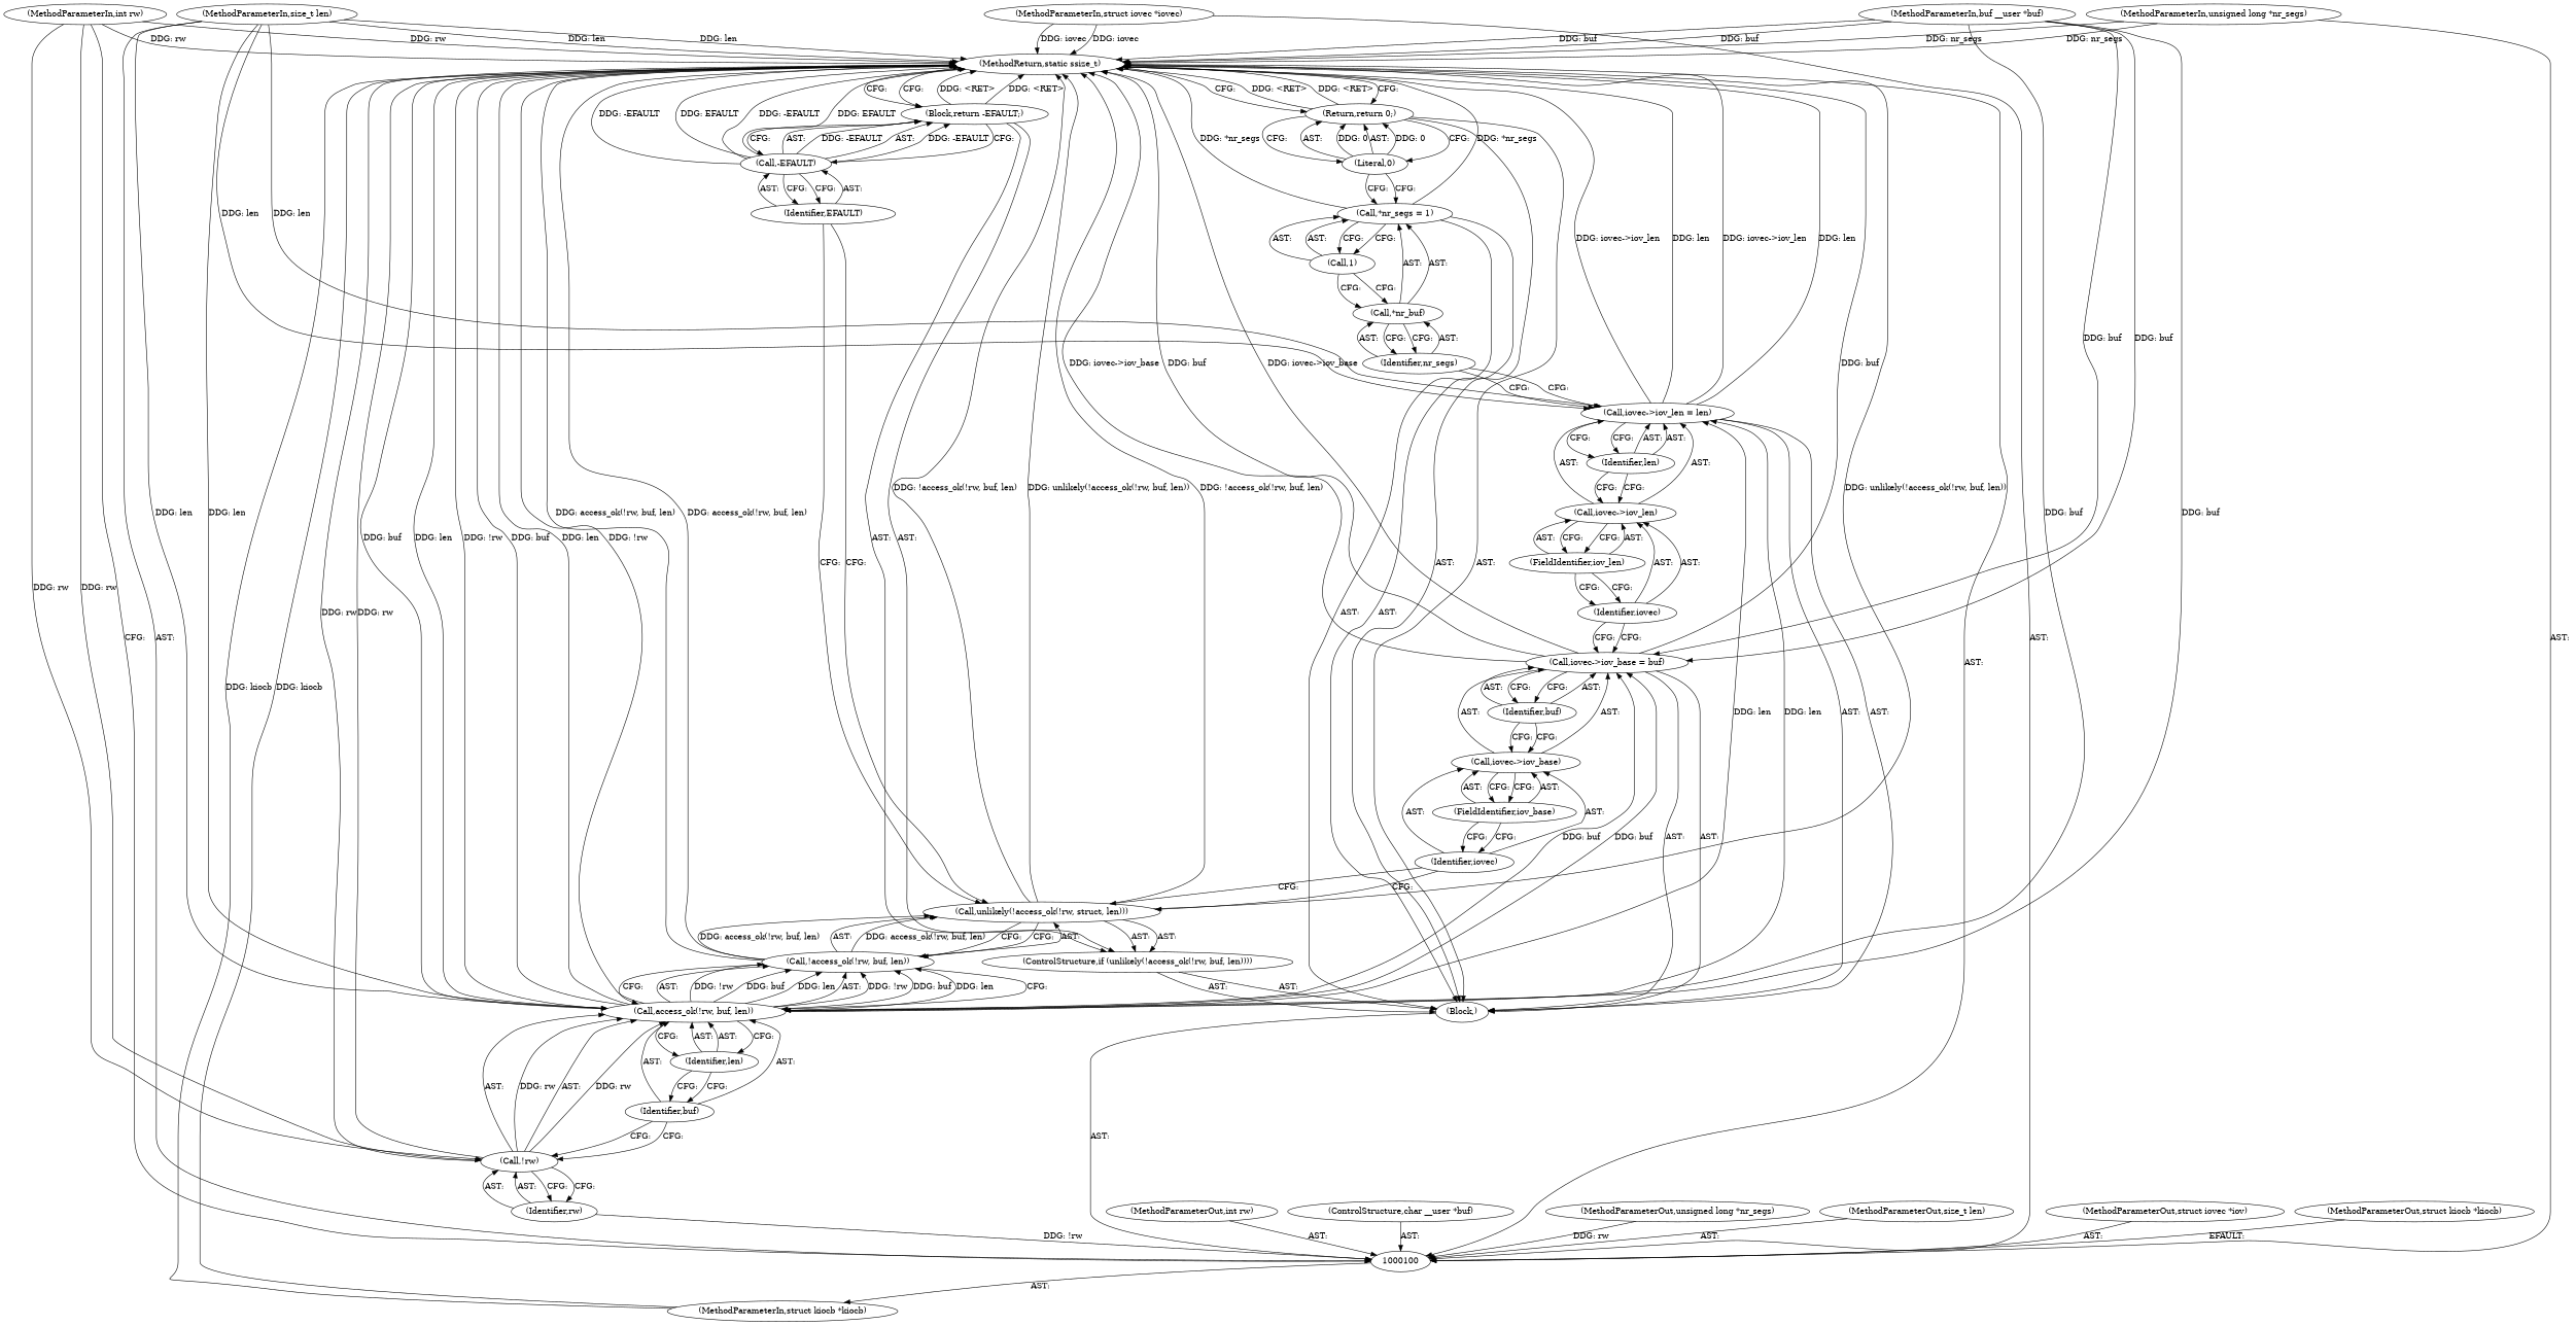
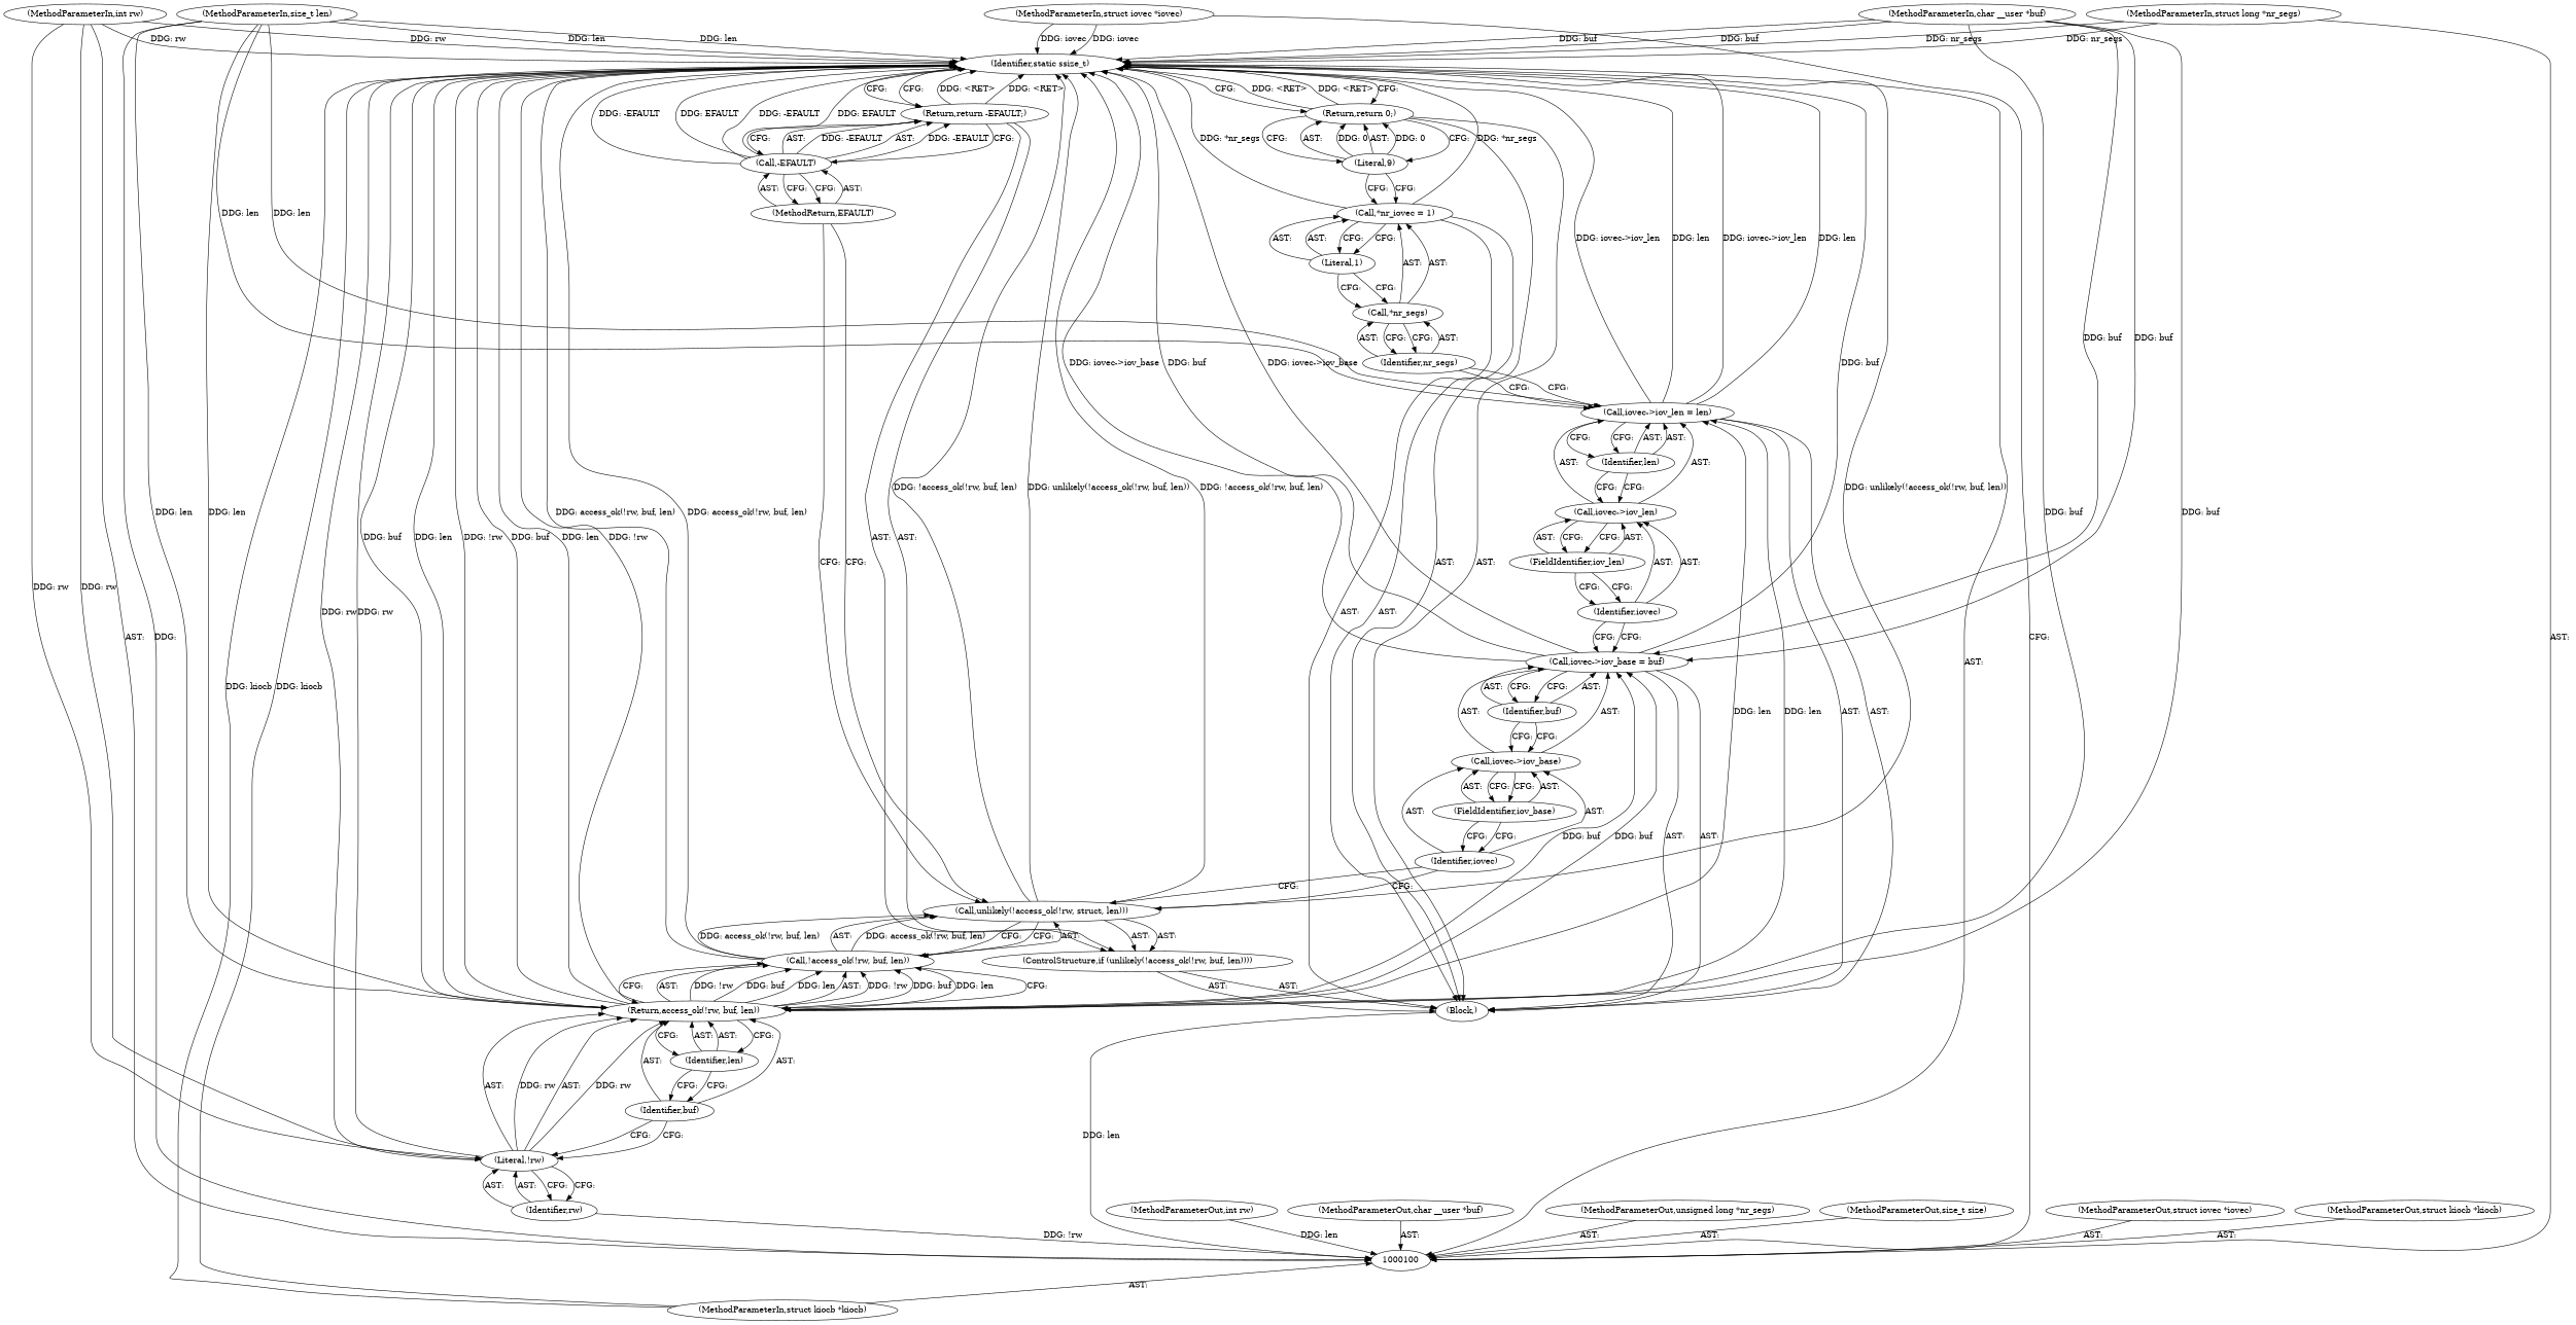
  digraph {
-   n1 [label="(MethodReturn,static ssize_t)"]
+   n1 [label="(Identifier,static ssize_t)"]
    n2 [label="(Return,return 0;)"]
-   n3 [label="(Block,return -EFAULT;)"]
+   n3 [label="(Return,return -EFAULT;)"]
    1000100
    n5 [label="(Block,)"]
-   n6 [label="(Literal,0)"]
+   n6 [label="(Literal,9)"]
    n7 [label="(ControlStructure,if (unlikely(!access_ok(!rw, buf, len))))"]
    n8 [label="(Call,-EFAULT)"]
    n9 [label="(MethodParameterIn,struct kiocb *kiocb)"]
    n10 [label="(MethodParameterOut,struct kiocb *kiocb)"]
    n11 [label="(Call,iovec->iov_base = buf)"]
    n12 [label="(Identifier,buf)"]
    n13 [label="(Call,iovec->iov_base)"]
    n14 [label="(FieldIdentifier,iov_base)"]
    n15 [label="(Identifier,iovec)"]
    n16 [label="(Call,unlikely(!access_ok(!rw, struct, len)))"]
    n17 [label="(Call,!access_ok(!rw, buf, len))"]
    n18 [label="(Identifier,len)"]
    n19 [label="(Call,iovec->iov_len = len)"]
    n20 [label="(Call,iovec->iov_len)"]
    n21 [label="(FieldIdentifier,iov_len)"]
    n22 [label="(Identifier,iovec)"]
-   n23 [label="(Call,1)"]
-   n24 [label="(Call,*nr_segs = 1)"]
-   n25 [label="(Call,*nr_buf)"]
+   n23 [label="(Literal,1)"]
+   n24 [label="(Call,*nr_iovec = 1)"]
+   n25 [label="(Call,*nr_segs)"]
    n26 [label="(Identifier,nr_segs)"]
    n27 [label="(MethodParameterIn,int rw)"]
-   n28 [label="(Call,!rw)"]
-   n29 [label="(Call,access_ok(!rw, buf, len))"]
+   n28 [label="(Literal,!rw)"]
+   n29 [label="(Return,access_ok(!rw, buf, len))"]
    n30 [label="(Identifier,rw)"]
    n31 [label="(MethodParameterOut,int rw)"]
-   n32 [label="(MethodParameterIn,buf __user *buf)"]
+   n32 [label="(MethodParameterIn,char __user *buf)"]
    n33 [label="(Identifier,len)"]
-   n34 [label="(ControlStructure,char __user *buf)"]
-   n35 [label="(MethodParameterIn,unsigned long *nr_segs)"]
+   n34 [label="(MethodParameterOut,char __user *buf)"]
+   n35 [label="(MethodParameterIn,struct long *nr_segs)"]
    n36 [label="(MethodParameterOut,unsigned long *nr_segs)"]
    n37 [label="(MethodParameterIn,size_t len)"]
-   n38 [label="(MethodParameterOut,size_t len)"]
+   n38 [label="(MethodParameterOut,size_t size)"]
    n39 [label="(MethodParameterIn,struct iovec *iovec)"]
-   n40 [label="(MethodParameterOut,struct iovec *iov)"]
+   n40 [label="(MethodParameterOut,struct iovec *iovec)"]
    n41 [label="(Identifier,buf)"]
-   n42 [label="(Identifier,EFAULT)"]
+   n42 [label="(MethodReturn,EFAULT)"]
    n1 -> n2 [label="CFG: "]
    n1 -> n2 [label="CFG: "]
    n1 -> n3 [label="CFG: "]
    n1 -> n3 [label="CFG: "]
    n1 -> 1000100 [label="AST: "]
    n2 -> n1 [label="DDG: <RET>"]
    n2 -> n1 [label="DDG: <RET>"]
    n2 -> n5 [label="AST: "]
    n2 -> n5 [label="AST: "]
    n2 -> n6 [label="CFG: "]
    n2 -> n6 [label="CFG: "]
    n3 -> n1 [label="DDG: <RET>"]
    n3 -> n1 [label="DDG: <RET>"]
    n3 -> n7 [label="AST: "]
    n3 -> n7 [label="AST: "]
    n3 -> n8 [label="CFG: "]
    n3 -> n8 [label="CFG: "]
-   n5 -> 1000100 [label="AST: "]
+   n5 -> 1000100 [label="DDG: len"]
    n6 -> n2 [label="AST: "]
    n6 -> n2 [label="DDG: 0"]
    n6 -> n2 [label="AST: "]
    n6 -> n2 [label="DDG: 0"]
    n6 -> n24 [label="CFG: "]
    n6 -> n24 [label="CFG: "]
    n7 -> n5 [label="AST: "]
    n7 -> n5 [label="AST: "]
    n8 -> n1 [label="DDG: -EFAULT"]
    n8 -> n1 [label="DDG: EFAULT"]
    n8 -> n1 [label="DDG: -EFAULT"]
    n8 -> n1 [label="DDG: EFAULT"]
    n8 -> n3 [label="AST: "]
    n8 -> n3 [label="DDG: -EFAULT"]
    n8 -> n3 [label="AST: "]
    n8 -> n3 [label="DDG: -EFAULT"]
    n8 -> n42 [label="CFG: "]
    n8 -> n42 [label="CFG: "]
    n9 -> n1 [label="DDG: kiocb"]
    n9 -> n1 [label="DDG: kiocb"]
-   1000100 -> n9 [label="AST: "]
-   n10 -> 1000100 [label="EFAULT: "]
+   n9 -> 1000100 [label="AST: "]
+   n10 -> 1000100 [label="AST: "]
    n11 -> n1 [label="DDG: buf"]
    n11 -> n1 [label="DDG: iovec->iov_base"]
    n11 -> n1 [label="DDG: buf"]
    n11 -> n1 [label="DDG: iovec->iov_base"]
    n11 -> n5 [label="AST: "]
    n11 -> n5 [label="AST: "]
    n11 -> n12 [label="CFG: "]
    n11 -> n12 [label="CFG: "]
    n12 -> n11 [label="AST: "]
    n12 -> n11 [label="AST: "]
    n12 -> n13 [label="CFG: "]
    n12 -> n13 [label="CFG: "]
    n13 -> n11 [label="AST: "]
    n13 -> n11 [label="AST: "]
    n13 -> n14 [label="CFG: "]
    n13 -> n14 [label="CFG: "]
    n14 -> n13 [label="AST: "]
    n14 -> n13 [label="AST: "]
    n14 -> n15 [label="CFG: "]
    n14 -> n15 [label="CFG: "]
    n15 -> n13 [label="AST: "]
    n15 -> n13 [label="AST: "]
    n15 -> n16 [label="CFG: "]
    n15 -> n16 [label="CFG: "]
    n16 -> n1 [label="DDG: !access_ok(!rw, buf, len)"]
    n16 -> n1 [label="DDG: unlikely(!access_ok(!rw, buf, len))"]
    n16 -> n1 [label="DDG: !access_ok(!rw, buf, len)"]
    n16 -> n1 [label="DDG: unlikely(!access_ok(!rw, buf, len))"]
    n16 -> n7 [label="AST: "]
    n16 -> n7 [label="AST: "]
    n16 -> n17 [label="CFG: "]
    n16 -> n17 [label="CFG: "]
    n17 -> n1 [label="DDG: access_ok(!rw, buf, len)"]
    n17 -> n1 [label="DDG: access_ok(!rw, buf, len)"]
    n17 -> n16 [label="AST: "]
    n17 -> n16 [label="DDG: access_ok(!rw, buf, len)"]
    n17 -> n16 [label="AST: "]
    n17 -> n16 [label="DDG: access_ok(!rw, buf, len)"]
    n17 -> n29 [label="CFG: "]
    n17 -> n29 [label="CFG: "]
    n18 -> n19 [label="AST: "]
    n18 -> n19 [label="AST: "]
    n18 -> n20 [label="CFG: "]
    n18 -> n20 [label="CFG: "]
    n19 -> n1 [label="DDG: iovec->iov_len"]
    n19 -> n1 [label="DDG: len"]
    n19 -> n1 [label="DDG: iovec->iov_len"]
    n19 -> n1 [label="DDG: len"]
    n19 -> n5 [label="AST: "]
    n19 -> n5 [label="AST: "]
    n19 -> n18 [label="CFG: "]
    n19 -> n18 [label="CFG: "]
    n20 -> n19 [label="AST: "]
    n20 -> n19 [label="AST: "]
    n20 -> n21 [label="CFG: "]
    n20 -> n21 [label="CFG: "]
    n21 -> n20 [label="AST: "]
    n21 -> n20 [label="AST: "]
    n21 -> n22 [label="CFG: "]
    n21 -> n22 [label="CFG: "]
    n22 -> n11 [label="CFG: "]
    n22 -> n11 [label="CFG: "]
    n22 -> n20 [label="AST: "]
    n22 -> n20 [label="AST: "]
    n23 -> n24 [label="AST: "]
    n23 -> n24 [label="AST: "]
    n23 -> n25 [label="CFG: "]
    n23 -> n25 [label="CFG: "]
    n24 -> n1 [label="DDG: *nr_segs"]
    n24 -> n1 [label="DDG: *nr_segs"]
    n24 -> n5 [label="AST: "]
    n24 -> n5 [label="AST: "]
    n24 -> n23 [label="CFG: "]
    n24 -> n23 [label="CFG: "]
    n25 -> n24 [label="AST: "]
    n25 -> n24 [label="AST: "]
    n25 -> n26 [label="CFG: "]
    n25 -> n26 [label="CFG: "]
    n26 -> n19 [label="CFG: "]
    n26 -> n19 [label="CFG: "]
    n26 -> n25 [label="AST: "]
    n26 -> n25 [label="AST: "]
    n27 -> n1 [label="DDG: rw"]
    n27 -> n1 [label="DDG: rw"]
-   n27 -> 1000100 [label="CFG: "]
+   n27 -> 1000100 [label="AST: "]
    n27 -> n28 [label="DDG: rw"]
    n27 -> n28 [label="DDG: rw"]
    n28 -> n1 [label="DDG: rw"]
    n28 -> n1 [label="DDG: rw"]
    n28 -> n29 [label="AST: "]
    n28 -> n29 [label="DDG: rw"]
    n28 -> n29 [label="AST: "]
    n28 -> n29 [label="DDG: rw"]
    n28 -> n30 [label="CFG: "]
    n28 -> n30 [label="CFG: "]
    n29 -> n1 [label="DDG: buf"]
    n29 -> n1 [label="DDG: len"]
    n29 -> n1 [label="DDG: !rw"]
    n29 -> n1 [label="DDG: buf"]
    n29 -> n1 [label="DDG: len"]
    n29 -> n1 [label="DDG: !rw"]
    n29 -> n11 [label="DDG: buf"]
    n29 -> n11 [label="DDG: buf"]
    n29 -> n17 [label="AST: "]
    n29 -> n17 [label="DDG: !rw"]
    n29 -> n17 [label="DDG: buf"]
    n29 -> n17 [label="DDG: len"]
    n29 -> n17 [label="AST: "]
    n29 -> n17 [label="DDG: !rw"]
    n29 -> n17 [label="DDG: buf"]
    n29 -> n17 [label="DDG: len"]
    n29 -> n19 [label="DDG: len"]
    n29 -> n19 [label="DDG: len"]
    n29 -> n33 [label="CFG: "]
    n29 -> n33 [label="CFG: "]
    n30 -> 1000100 [label="DDG: !rw"]
    n30 -> n28 [label="AST: "]
    n30 -> n28 [label="AST: "]
-   n31 -> 1000100 [label="AST: "]
+   n31 -> 1000100 [label="DDG: len"]
    n32 -> n1 [label="DDG: buf"]
    n32 -> n1 [label="DDG: buf"]
    n32 -> n11 [label="DDG: buf"]
    n32 -> n11 [label="DDG: buf"]
    n32 -> n29 [label="DDG: buf"]
    n32 -> n29 [label="DDG: buf"]
    n33 -> n29 [label="AST: "]
    n33 -> n29 [label="AST: "]
    n33 -> n41 [label="CFG: "]
    n33 -> n41 [label="CFG: "]
    n34 -> 1000100 [label="AST: "]
    n35 -> n1 [label="DDG: nr_segs"]
    n35 -> n1 [label="DDG: nr_segs"]
    n35 -> 1000100 [label="AST: "]
-   n36 -> 1000100 [label="DDG: rw"]
+   n36 -> 1000100 [label="AST: "]
    n37 -> n1 [label="DDG: len"]
    n37 -> n1 [label="DDG: len"]
-   n37 -> 1000100 [label="AST: "]
+   n37 -> 1000100 [label="DDG: "]
    n37 -> n19 [label="DDG: len"]
    n37 -> n19 [label="DDG: len"]
    n37 -> n29 [label="DDG: len"]
    n37 -> n29 [label="DDG: len"]
    n38 -> 1000100 [label="AST: "]
    n39 -> n1 [label="DDG: iovec"]
    n39 -> n1 [label="DDG: iovec"]
-   n39 -> 1000100 [label="AST: "]
+   n39 -> 1000100 [label="CFG: "]
    n40 -> 1000100 [label="AST: "]
    n41 -> n28 [label="CFG: "]
    n41 -> n28 [label="CFG: "]
    n41 -> n29 [label="AST: "]
    n41 -> n29 [label="AST: "]
    n42 -> n8 [label="AST: "]
    n42 -> n8 [label="AST: "]
    n42 -> n16 [label="CFG: "]
    n42 -> n16 [label="CFG: "]
  }
